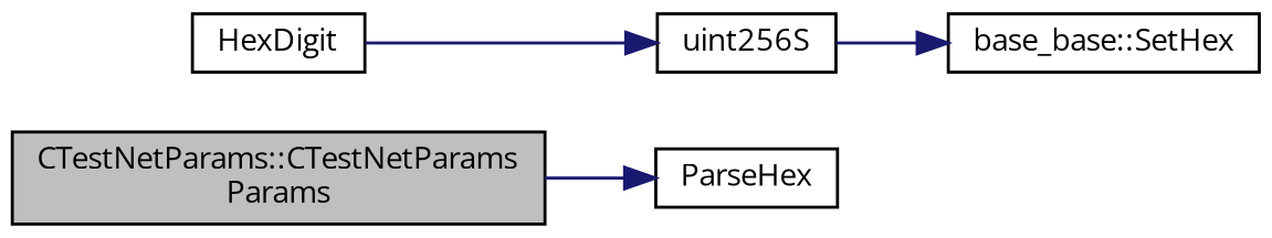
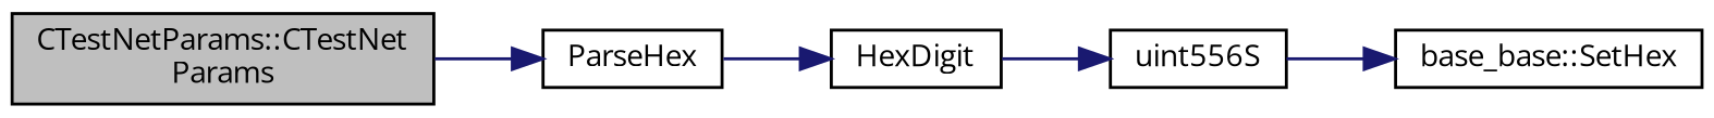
  digraph {
    fontname="Open Sans"
    rankdir=LR
    node [color=black fillcolor=white fontname="Open Sans" fontsize=10 shape=record style=filled]
    edge [color=midnightblue fontname="Open Sans" fontsize=10 labelfontname=Helvetica labelfontsize=10 style=solid]
-   n1 [fillcolor=grey75 fontcolor=black height=0.2 label="CTestNetParams::CTestNetParams\lParams" width=0.4]
+   n1 [fillcolor=grey75 fontcolor=black height=0.2 label="CTestNetParams::CTestNet\lParams" width=0.4]
    n2 [height=0.2 label=ParseHex width=0.4]
    n3 [height=0.2 label=HexDigit width=0.4]
-   n4 [height=0.2 label=uint256S width=0.4]
+   n4 [height=0.2 label=uint556S width=0.4]
    n5 [height=0.2 label="base_base::SetHex" width=0.4]
    n1 -> n2
+   n2 -> n3
    n3 -> n4
    n4 -> n5
  }
